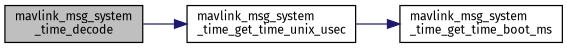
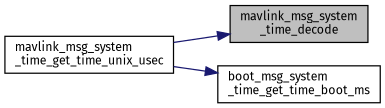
  digraph {
    fontname="Fira Sans"
    rankdir=LR
    node [color=black fillcolor=white fontname="Fira Sans" fontsize=10 shape=record style=filled]
    edge [color=midnightblue fontname="Fira Sans" fontsize=10 labelfontname=Helvetica labelfontsize=10 style=solid]
    n1 [fillcolor=grey75 fontcolor=black height=0.2 label="mavlink_msg_system\l_time_decode" width=0.4]
    n2 [height=0.2 label="mavlink_msg_system\l_time_get_time_unix_usec" width=0.4]
-   n3 [height=0.2 label="mavlink_msg_system\l_time_get_time_boot_ms" width=0.4]
-   n1 -> n2
+   n3 [height=0.2 label="boot_msg_system\l_time_get_time_boot_ms" width=0.4]
+   n2 -> n1
    n2 -> n3
  }
